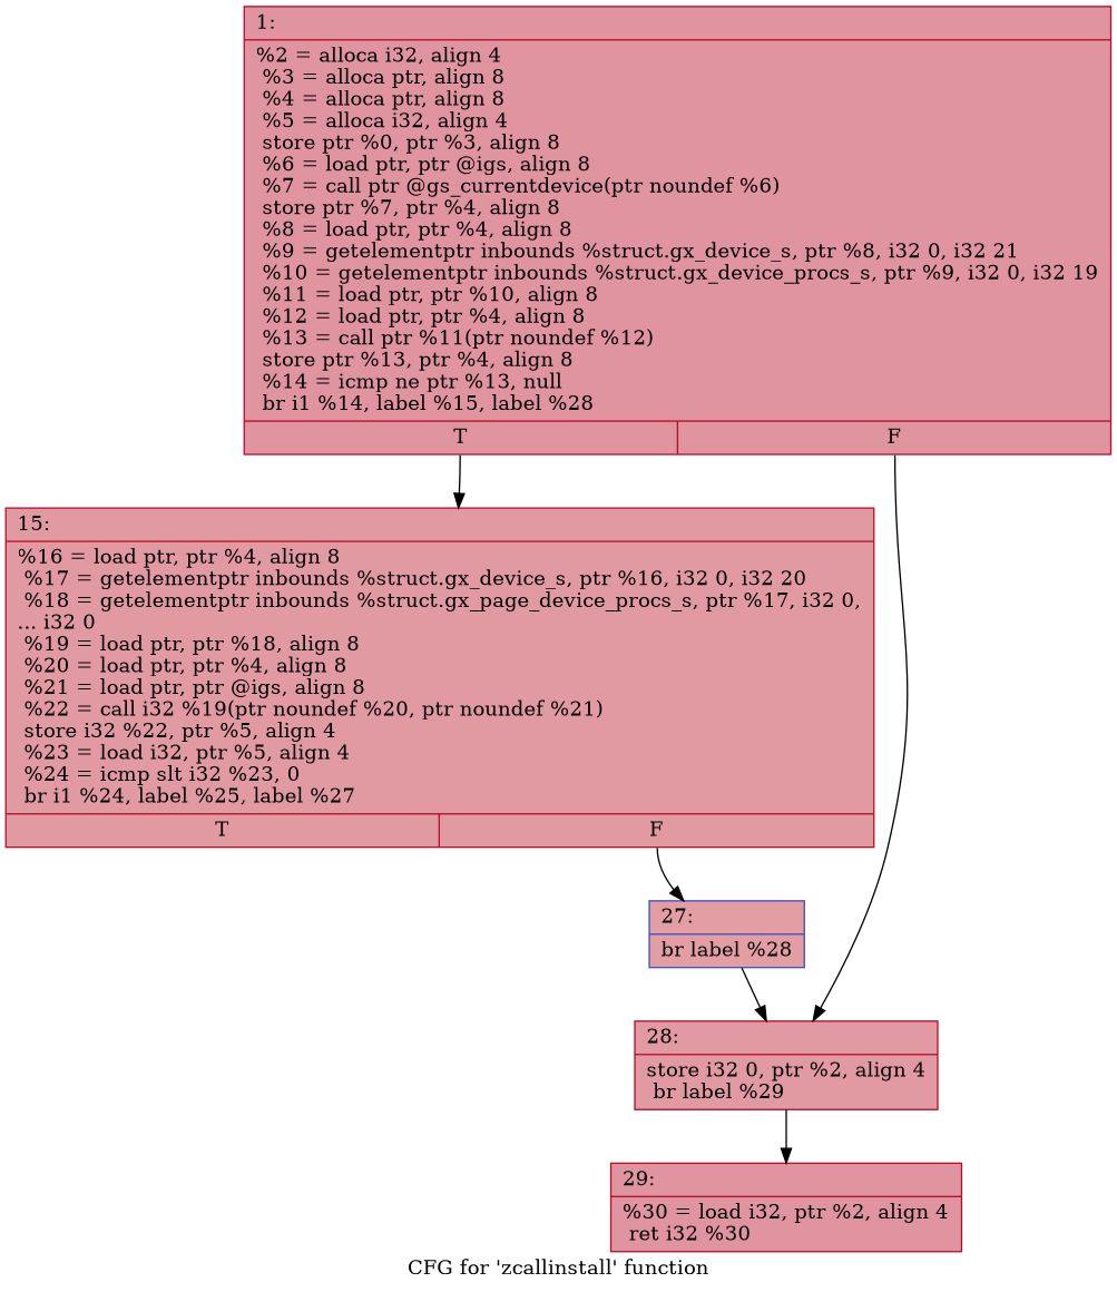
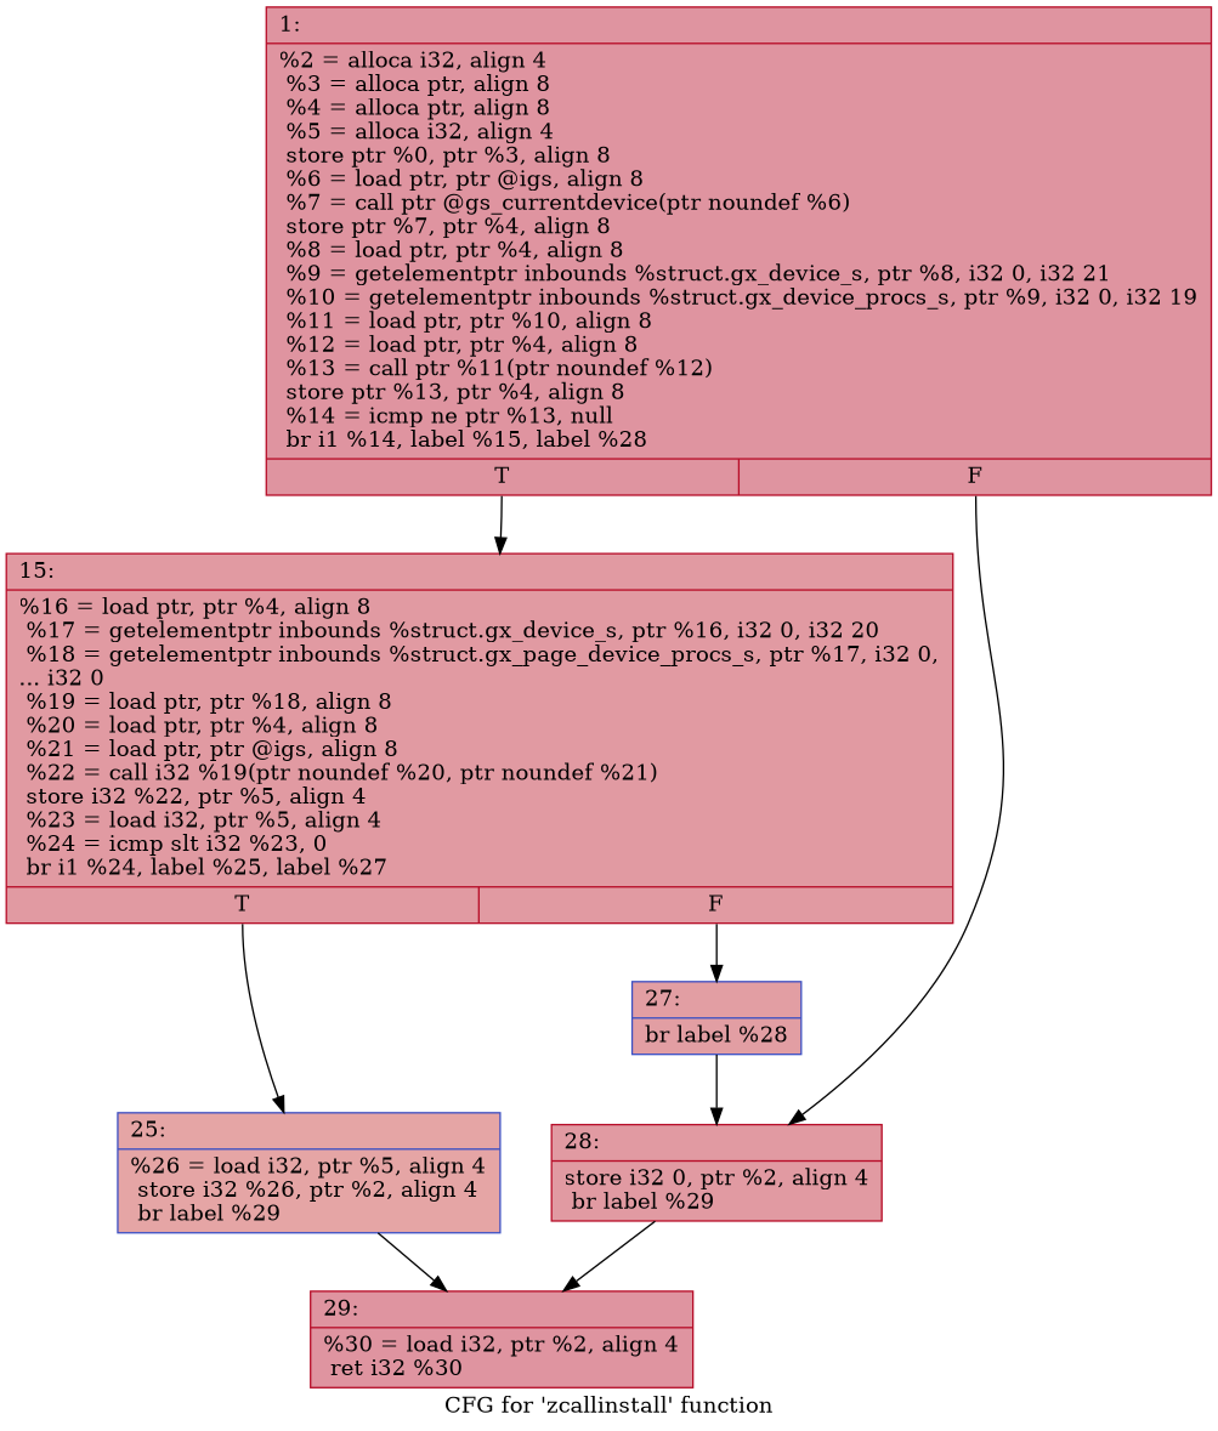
  digraph {
    label="CFG for 'zcallinstall' function"
    fontname="DejaVu Serif"
    node [color="#b70d28ff" fillcolor="#b70d2870" fontname="DejaVu Serif" shape=record style=filled]
    edge [fontname="DejaVu Serif"]
    n1 [label="{1:\l|  %2 = alloca i32, align 4\l  %3 = alloca ptr, align 8\l  %4 = alloca ptr, align 8\l  %5 = alloca i32, align 4\l  store ptr %0, ptr %3, align 8\l  %6 = load ptr, ptr @igs, align 8\l  %7 = call ptr @gs_currentdevice(ptr noundef %6)\l  store ptr %7, ptr %4, align 8\l  %8 = load ptr, ptr %4, align 8\l  %9 = getelementptr inbounds %struct.gx_device_s, ptr %8, i32 0, i32 21\l  %10 = getelementptr inbounds %struct.gx_device_procs_s, ptr %9, i32 0, i32 19\l  %11 = load ptr, ptr %10, align 8\l  %12 = load ptr, ptr %4, align 8\l  %13 = call ptr %11(ptr noundef %12)\l  store ptr %13, ptr %4, align 8\l  %14 = icmp ne ptr %13, null\l  br i1 %14, label %15, label %28\l|{<s0>T|<s1>F}}"]
    n2 [fillcolor="#bb1b2c70" label="{15:\l|  %16 = load ptr, ptr %4, align 8\l  %17 = getelementptr inbounds %struct.gx_device_s, ptr %16, i32 0, i32 20\l  %18 = getelementptr inbounds %struct.gx_page_device_procs_s, ptr %17, i32 0,\l... i32 0\l  %19 = load ptr, ptr %18, align 8\l  %20 = load ptr, ptr %4, align 8\l  %21 = load ptr, ptr @igs, align 8\l  %22 = call i32 %19(ptr noundef %20, ptr noundef %21)\l  store i32 %22, ptr %5, align 4\l  %23 = load i32, ptr %5, align 4\l  %24 = icmp slt i32 %23, 0\l  br i1 %24, label %25, label %27\l|{<s0>T|<s1>F}}"]
    n3 [fillcolor="#bb1b2c70" label="{28:\l|  store i32 0, ptr %2, align 4\l  br label %29\l}"]
+   n4 [color="#3d50c3ff" fillcolor="#c5333470" label="{25:\l|  %26 = load i32, ptr %5, align 4\l  store i32 %26, ptr %2, align 4\l  br label %29\l}"]
    n5 [color="#3d50c3ff" fillcolor="#be242e70" label="{27:\l|  br label %28\l}"]
    n6 [label="{29:\l|  %30 = load i32, ptr %2, align 4\l  ret i32 %30\l}"]
    n1 -> n2 [tailport=s0]
    n1 -> n3 [tailport=s1]
+   n2 -> n4 [tailport=s0]
    n2 -> n5 [tailport=s1]
    n3 -> n6
+   n4 -> n6
    n5 -> n3
  }
